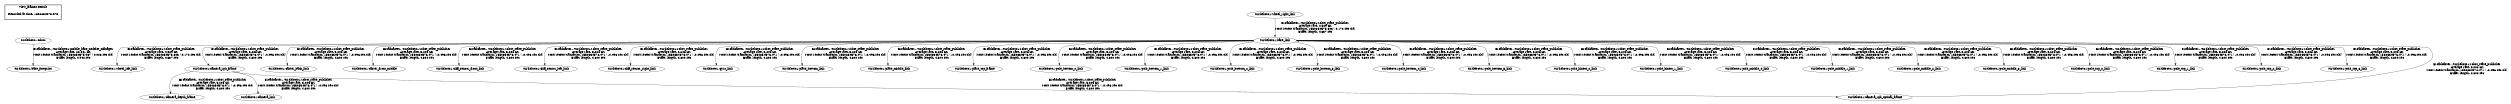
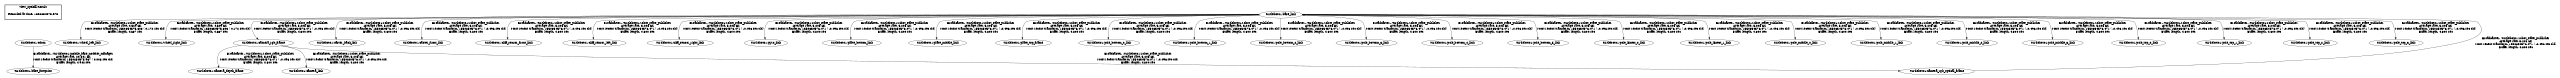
  digraph {
    "Recorded at time: 1550854575.975" [shape=plaintext]
    "turtlebot01/odom"
    "turtlebot01/base_footprint"
    "turtlebot01/base_link"
    "turtlebot01/wheel_left_link"
    "turtlebot01/wheel_right_link"
    "turtlebot01/camera_rgb_frame"
    "turtlebot01/caster_back_link"
-   "turtlebot01/caster_front_link" [label="turtlebot01/caster_front_middle"]
+   "turtlebot01/caster_front_link"
    "turtlebot01/cliff_sensor_front_link"
    "turtlebot01/cliff_sensor_left_link"
    "turtlebot01/cliff_sensor_right_link"
    "turtlebot01/gyro_link"
    "turtlebot01/plate_bottom_link"
    "turtlebot01/plate_middle_link"
    n16 [label="turtlebot01/plate_top_frame"]
    "turtlebot01/pole_bottom_0_link"
    "turtlebot01/pole_bottom_1_link"
    "turtlebot01/pole_bottom_2_link"
    "turtlebot01/pole_bottom_3_link"
    "turtlebot01/pole_bottom_4_link"
    "turtlebot01/pole_bottom_5_link"
    "turtlebot01/pole_kinect_0_link"
    "turtlebot01/pole_kinect_1_link"
    "turtlebot01/pole_middle_0_link"
    "turtlebot01/pole_middle_1_link"
    "turtlebot01/pole_middle_2_link"
    "turtlebot01/pole_middle_3_link"
    "turtlebot01/pole_top_0_link"
    "turtlebot01/pole_top_1_link"
    "turtlebot01/pole_top_2_link"
    "turtlebot01/pole_top_3_link"
    "turtlebot01/camera_depth_frame"
    "turtlebot01/camera_link"
    "turtlebot01/camera_rgb_optical_frame"
    subgraph cluster_1 {
      color=black
-     label="view_frames Result"
+     label="view_optical Result"
      style=bold
      "Recorded at time: 1550854575.975"
    }
    "Recorded at time: 1550854575.975" -> "turtlebot01/odom" [style=invis]
    "turtlebot01/odom" -> "turtlebot01/base_footprint" [label="Broadcaster: /turtlebot01/mobile_base_nodelet_manager\nAverage rate: 20.641 Hz\nMost recent transform: 1550854575.967 ( 0.008 sec old)\nBuffer length: 4.942 sec\n"]
    "turtlebot01/base_link" -> "turtlebot01/wheel_left_link" [label="Broadcaster: /turtlebot01/robot_state_publisher\nAverage rate: 4.529 Hz\nMost recent transform: 1550854575.803 ( 0.172 sec old)\nBuffer length: 4.637 sec\n"]
-   "turtlebot01/wheel_right_link" -> "turtlebot01/base_link" [label="Broadcaster: /turtlebot01/robot_state_publisher\nAverage rate: 4.529 Hz\nMost recent transform: 1550854575.803 ( 0.172 sec old)\nBuffer length: 4.637 sec\n"]
+   "turtlebot01/base_link" -> "turtlebot01/wheel_right_link" [label="Broadcaster: /turtlebot01/robot_state_publisher\nAverage rate: 4.529 Hz\nMost recent transform: 1550854575.803 ( 0.172 sec old)\nBuffer length: 4.637 sec\n"]
    "turtlebot01/base_link" -> "turtlebot01/camera_rgb_frame" [label="Broadcaster: /turtlebot01/robot_state_publisher\nAverage rate: 5.208 Hz\nMost recent transform: 1550854576.471 ( -0.496 sec old)\nBuffer length: 4.800 sec\n"]
    "turtlebot01/base_link" -> "turtlebot01/caster_back_link" [label="Broadcaster: /turtlebot01/robot_state_publisher\nAverage rate: 5.208 Hz\nMost recent transform: 1550854576.471 ( -0.496 sec old)\nBuffer length: 4.800 sec\n"]
    "turtlebot01/base_link" -> "turtlebot01/caster_front_link" [label="Broadcaster: /turtlebot01/robot_state_publisher\nAverage rate: 5.208 Hz\nMost recent transform: 1550854576.471 ( -0.496 sec old)\nBuffer length: 4.800 sec\n"]
    "turtlebot01/base_link" -> "turtlebot01/cliff_sensor_front_link" [label="Broadcaster: /turtlebot01/robot_state_publisher\nAverage rate: 5.208 Hz\nMost recent transform: 1550854576.471 ( -0.496 sec old)\nBuffer length: 4.800 sec\n"]
    "turtlebot01/base_link" -> "turtlebot01/cliff_sensor_left_link" [label="Broadcaster: /turtlebot01/robot_state_publisher\nAverage rate: 5.208 Hz\nMost recent transform: 1550854576.471 ( -0.496 sec old)\nBuffer length: 4.800 sec\n"]
    "turtlebot01/base_link" -> "turtlebot01/cliff_sensor_right_link" [label="Broadcaster: /turtlebot01/robot_state_publisher\nAverage rate: 5.208 Hz\nMost recent transform: 1550854576.471 ( -0.496 sec old)\nBuffer length: 4.800 sec\n"]
    "turtlebot01/base_link" -> "turtlebot01/gyro_link" [label="Broadcaster: /turtlebot01/robot_state_publisher\nAverage rate: 5.208 Hz\nMost recent transform: 1550854576.471 ( -0.496 sec old)\nBuffer length: 4.800 sec\n"]
    "turtlebot01/base_link" -> "turtlebot01/plate_bottom_link" [label="Broadcaster: /turtlebot01/robot_state_publisher\nAverage rate: 5.208 Hz\nMost recent transform: 1550854576.471 ( -0.496 sec old)\nBuffer length: 4.800 sec\n"]
    "turtlebot01/base_link" -> "turtlebot01/plate_middle_link" [label="Broadcaster: /turtlebot01/robot_state_publisher\nAverage rate: 5.208 Hz\nMost recent transform: 1550854576.471 ( -0.496 sec old)\nBuffer length: 4.800 sec\n"]
    "turtlebot01/base_link" -> n16 [label="Broadcaster: /turtlebot01/robot_state_publisher\nAverage rate: 5.208 Hz\nMost recent transform: 1550854576.471 ( -0.496 sec old)\nBuffer length: 4.800 sec\n"]
    "turtlebot01/base_link" -> "turtlebot01/pole_bottom_0_link" [label="Broadcaster: /turtlebot01/robot_state_publisher\nAverage rate: 5.208 Hz\nMost recent transform: 1550854576.471 ( -0.496 sec old)\nBuffer length: 4.800 sec\n"]
    "turtlebot01/base_link" -> "turtlebot01/pole_bottom_1_link" [label="Broadcaster: /turtlebot01/robot_state_publisher\nAverage rate: 5.208 Hz\nMost recent transform: 1550854576.471 ( -0.496 sec old)\nBuffer length: 4.800 sec\n"]
    "turtlebot01/base_link" -> "turtlebot01/pole_bottom_2_link" [label="Broadcaster: /turtlebot01/robot_state_publisher\nAverage rate: 5.208 Hz\nMost recent transform: 1550854576.471 ( -0.496 sec old)\nBuffer length: 4.800 sec\n"]
    "turtlebot01/base_link" -> "turtlebot01/pole_bottom_3_link" [label="Broadcaster: /turtlebot01/robot_state_publisher\nAverage rate: 5.208 Hz\nMost recent transform: 1550854576.471 ( -0.496 sec old)\nBuffer length: 4.800 sec\n"]
    "turtlebot01/base_link" -> "turtlebot01/pole_bottom_4_link" [label="Broadcaster: /turtlebot01/robot_state_publisher\nAverage rate: 5.208 Hz\nMost recent transform: 1550854576.471 ( -0.496 sec old)\nBuffer length: 4.800 sec\n"]
    "turtlebot01/base_link" -> "turtlebot01/pole_bottom_5_link" [label="Broadcaster: /turtlebot01/robot_state_publisher\nAverage rate: 5.208 Hz\nMost recent transform: 1550854576.471 ( -0.496 sec old)\nBuffer length: 4.800 sec\n"]
    "turtlebot01/base_link" -> "turtlebot01/pole_kinect_0_link" [label="Broadcaster: /turtlebot01/robot_state_publisher\nAverage rate: 5.208 Hz\nMost recent transform: 1550854576.471 ( -0.496 sec old)\nBuffer length: 4.800 sec\n"]
    "turtlebot01/base_link" -> "turtlebot01/pole_kinect_1_link" [label="Broadcaster: /turtlebot01/robot_state_publisher\nAverage rate: 5.208 Hz\nMost recent transform: 1550854576.471 ( -0.496 sec old)\nBuffer length: 4.800 sec\n"]
    "turtlebot01/base_link" -> "turtlebot01/pole_middle_0_link" [label="Broadcaster: /turtlebot01/robot_state_publisher\nAverage rate: 5.208 Hz\nMost recent transform: 1550854576.471 ( -0.496 sec old)\nBuffer length: 4.800 sec\n"]
    "turtlebot01/base_link" -> "turtlebot01/pole_middle_1_link" [label="Broadcaster: /turtlebot01/robot_state_publisher\nAverage rate: 5.208 Hz\nMost recent transform: 1550854576.471 ( -0.496 sec old)\nBuffer length: 4.800 sec\n"]
    "turtlebot01/base_link" -> "turtlebot01/pole_middle_2_link" [label="Broadcaster: /turtlebot01/robot_state_publisher\nAverage rate: 5.208 Hz\nMost recent transform: 1550854576.471 ( -0.496 sec old)\nBuffer length: 4.800 sec\n"]
    "turtlebot01/base_link" -> "turtlebot01/pole_middle_3_link" [label="Broadcaster: /turtlebot01/robot_state_publisher\nAverage rate: 5.208 Hz\nMost recent transform: 1550854576.471 ( -0.496 sec old)\nBuffer length: 4.800 sec\n"]
    "turtlebot01/base_link" -> "turtlebot01/pole_top_0_link" [label="Broadcaster: /turtlebot01/robot_state_publisher\nAverage rate: 5.208 Hz\nMost recent transform: 1550854576.471 ( -0.496 sec old)\nBuffer length: 4.800 sec\n"]
    "turtlebot01/base_link" -> "turtlebot01/pole_top_1_link" [label="Broadcaster: /turtlebot01/robot_state_publisher\nAverage rate: 5.208 Hz\nMost recent transform: 1550854576.471 ( -0.496 sec old)\nBuffer length: 4.800 sec\n"]
    "turtlebot01/base_link" -> "turtlebot01/pole_top_2_link" [label="Broadcaster: /turtlebot01/robot_state_publisher\nAverage rate: 5.208 Hz\nMost recent transform: 1550854576.471 ( -0.496 sec old)\nBuffer length: 4.800 sec\n"]
    "turtlebot01/base_link" -> "turtlebot01/pole_top_3_link" [label="Broadcaster: /turtlebot01/robot_state_publisher\nAverage rate: 5.208 Hz\nMost recent transform: 1550854576.471 ( -0.496 sec old)\nBuffer length: 4.800 sec\n"]
    "turtlebot01/camera_rgb_frame" -> "turtlebot01/camera_depth_frame" [label="Broadcaster: /turtlebot01/robot_state_publisher\nAverage rate: 5.208 Hz\nMost recent transform: 1550854576.471 ( -0.496 sec old)\nBuffer length: 4.800 sec\n"]
    "turtlebot01/camera_rgb_frame" -> "turtlebot01/camera_link" [label="Broadcaster: /turtlebot01/robot_state_publisher\nAverage rate: 5.208 Hz\nMost recent transform: 1550854576.471 ( -0.496 sec old)\nBuffer length: 4.800 sec\n"]
    "turtlebot01/camera_rgb_frame" -> "turtlebot01/camera_rgb_optical_frame" [label="Broadcaster: /turtlebot01/robot_state_publisher\nAverage rate: 5.208 Hz\nMost recent transform: 1550854576.471 ( -0.496 sec old)\nBuffer length: 4.800 sec\n"]
    "turtlebot01/camera_rgb_optical_frame" -> "turtlebot01/base_link" [label="Broadcaster: /turtlebot01/robot_state_publisher\nAverage rate: 5.208 Hz\nMost recent transform: 1550854576.471 ( -0.496 sec old)\nBuffer length: 4.800 sec\n"]
  }
